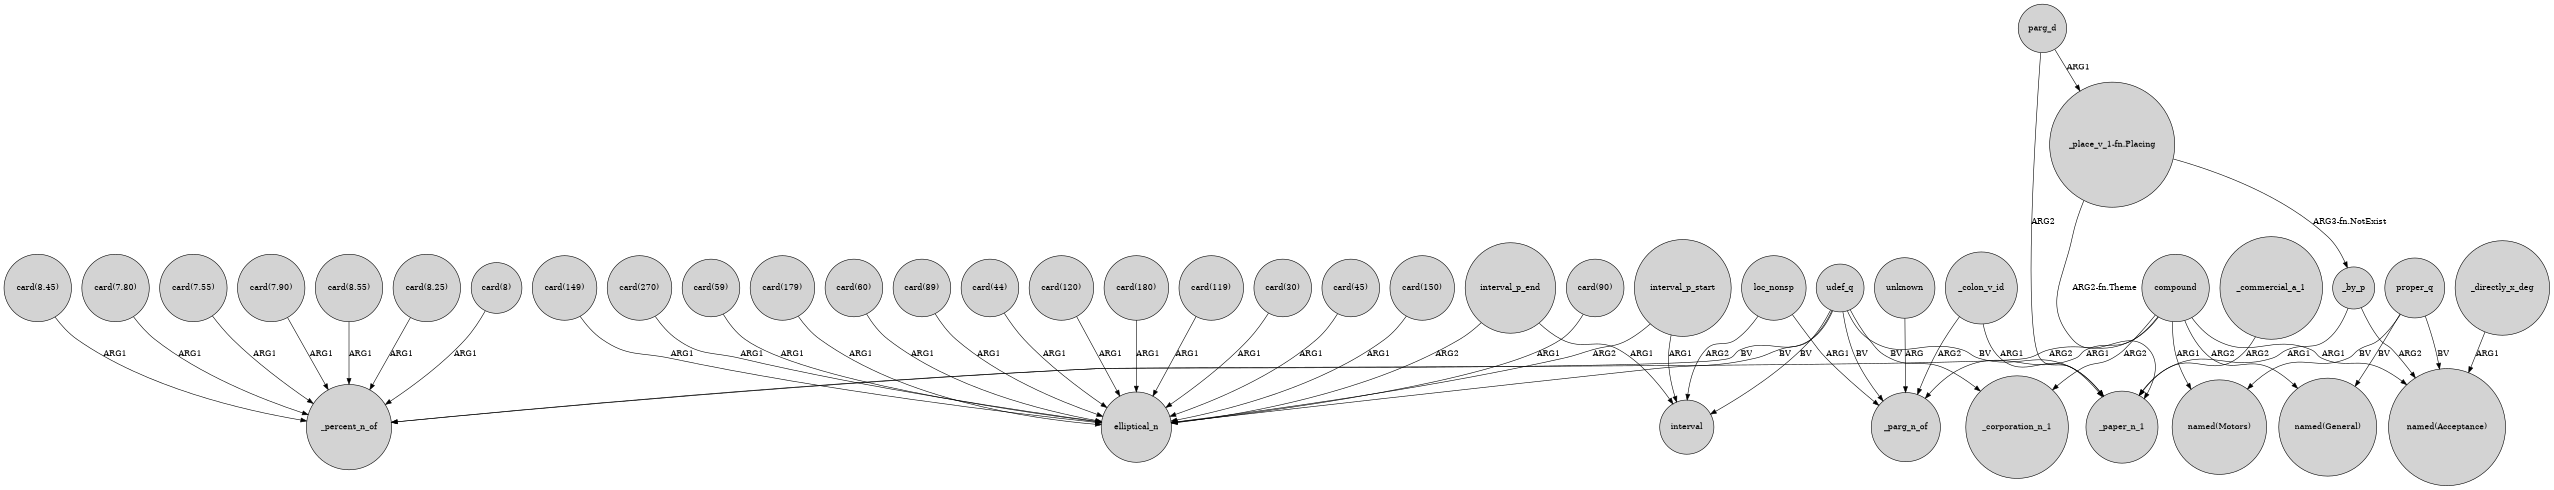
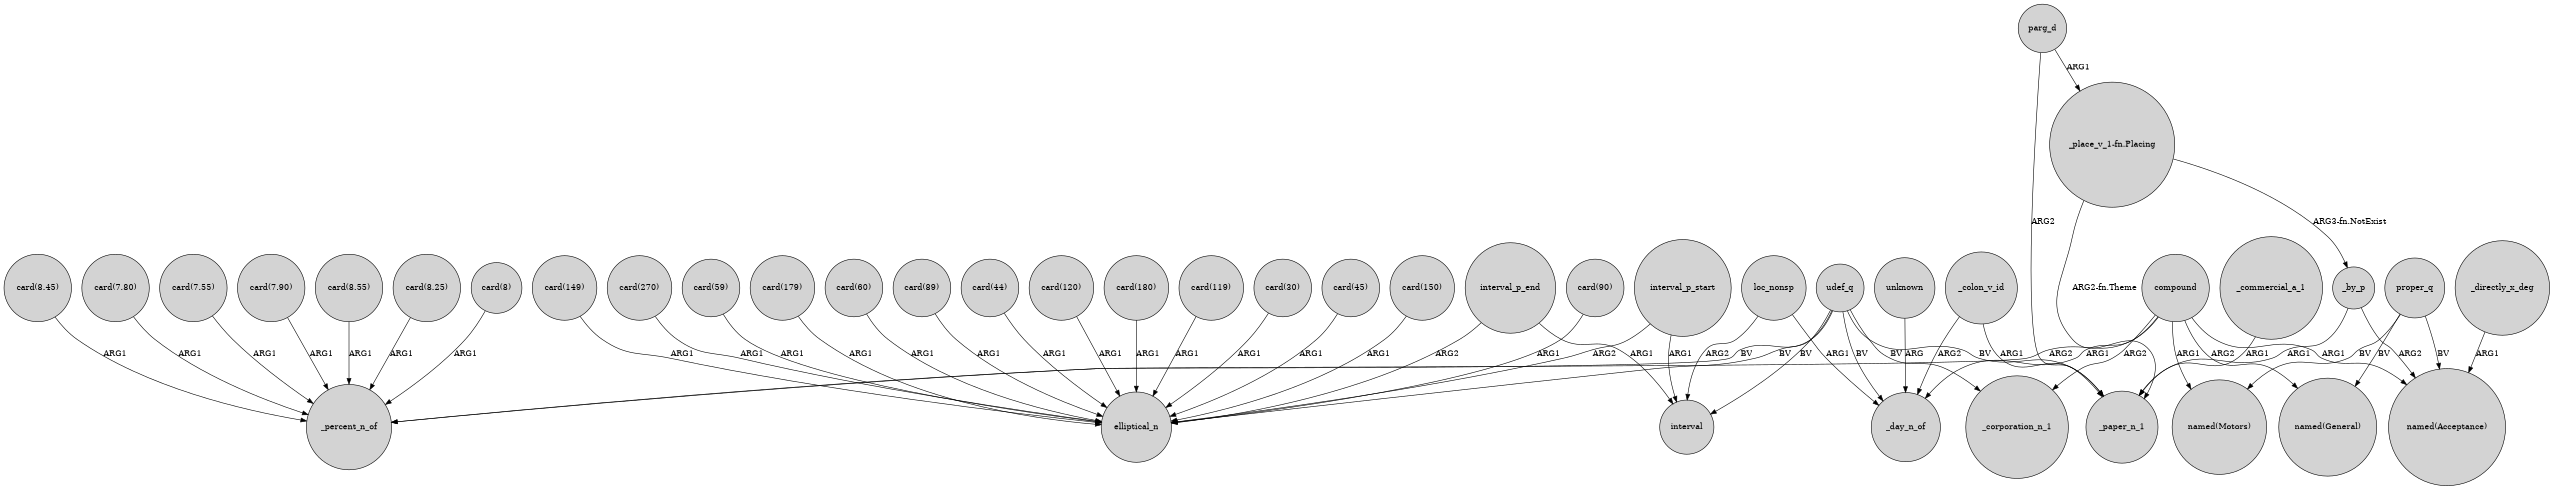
  digraph {
    node [shape=circle style=filled]
    "card(7.80)"
    _percent_n_of
    proper_q
    "named(Acceptance)"
    "named(Motors)"
    "named(General)"
    "card(150)"
    elliptical_n
    _colon_v_id
-   _day_n_of [label=_parg_n_of]
+   _day_n_of
    _paper_n_1
    parg_d
    "_place_v_1-fn.Placing"
    _by_p
    loc_nonsp
    interval
    udef_q
    _corporation_n_1
    unknown
    "card(270)"
    "card(119)"
    "card(45)"
    compound
    interval_p_end
    "card(149)"
    interval_p_start
    _directly_x_deg
    "card(59)"
    "card(179)"
    "card(60)"
    "card(7.55)"
    "card(7.90)"
    "card(8.55)"
    "card(89)"
    "card(120)"
    _commercial_a_1
    "card(180)"
    "card(90)"
    "card(8.25)"
    "card(8)"
    "card(30)"
    "card(44)"
    "card(8.45)"
    "card(7.80)" -> _percent_n_of [label=ARG1]
    proper_q -> "named(Acceptance)" [label=BV]
    proper_q -> "named(Motors)" [label=BV]
    proper_q -> "named(General)" [label=BV]
    "card(150)" -> elliptical_n [label=ARG1]
    _colon_v_id -> _day_n_of [label=ARG2]
    _colon_v_id -> _paper_n_1 [label=ARG1]
    parg_d -> _paper_n_1 [label=ARG2]
    parg_d -> "_place_v_1-fn.Placing" [label=ARG1]
    "_place_v_1-fn.Placing" -> _paper_n_1 [label="ARG2-fn.Theme"]
    "_place_v_1-fn.Placing" -> _by_p [label="ARG3-fn.NotExist"]
    _by_p -> "named(Acceptance)" [label=ARG2]
    _by_p -> _paper_n_1 [label=ARG1]
    loc_nonsp -> _day_n_of [label=ARG1]
    loc_nonsp -> interval [label=ARG2]
    udef_q -> _percent_n_of [label=BV]
    udef_q -> elliptical_n [label=BV]
    udef_q -> _day_n_of [label=BV]
    udef_q -> _paper_n_1 [label=BV]
    udef_q -> interval [label=BV]
    udef_q -> _corporation_n_1 [label=BV]
    unknown -> _day_n_of [label=ARG]
    "card(270)" -> elliptical_n [label=ARG1]
    "card(119)" -> elliptical_n [label=ARG1]
    "card(45)" -> elliptical_n [label=ARG1]
    compound -> _percent_n_of [label=ARG2]
    compound -> "named(Acceptance)" [label=ARG1]
    compound -> "named(Motors)" [label=ARG1]
    compound -> "named(General)" [label=ARG2]
    compound -> _day_n_of [label=ARG1]
    compound -> _corporation_n_1 [label=ARG2]
    interval_p_end -> elliptical_n [label=ARG2]
    interval_p_end -> interval [label=ARG1]
    "card(149)" -> elliptical_n [label=ARG1]
    interval_p_start -> elliptical_n [label=ARG2]
    interval_p_start -> interval [label=ARG1]
    _directly_x_deg -> "named(Acceptance)" [label=ARG1]
    "card(59)" -> elliptical_n [label=ARG1]
    "card(179)" -> elliptical_n [label=ARG1]
    "card(60)" -> elliptical_n [label=ARG1]
    "card(7.55)" -> _percent_n_of [label=ARG1]
    "card(7.90)" -> _percent_n_of [label=ARG1]
    "card(8.55)" -> _percent_n_of [label=ARG1]
    "card(89)" -> elliptical_n [label=ARG1]
    "card(120)" -> elliptical_n [label=ARG1]
-   _commercial_a_1 -> _paper_n_1 [label=ARG2]
+   _commercial_a_1 -> _paper_n_1 [label=ARG1]
    "card(180)" -> elliptical_n [label=ARG1]
    "card(90)" -> elliptical_n [label=ARG1]
    "card(8.25)" -> _percent_n_of [label=ARG1]
    "card(8)" -> _percent_n_of [label=ARG1]
    "card(30)" -> elliptical_n [label=ARG1]
    "card(44)" -> elliptical_n [label=ARG1]
    "card(8.45)" -> _percent_n_of [label=ARG1]
  }
